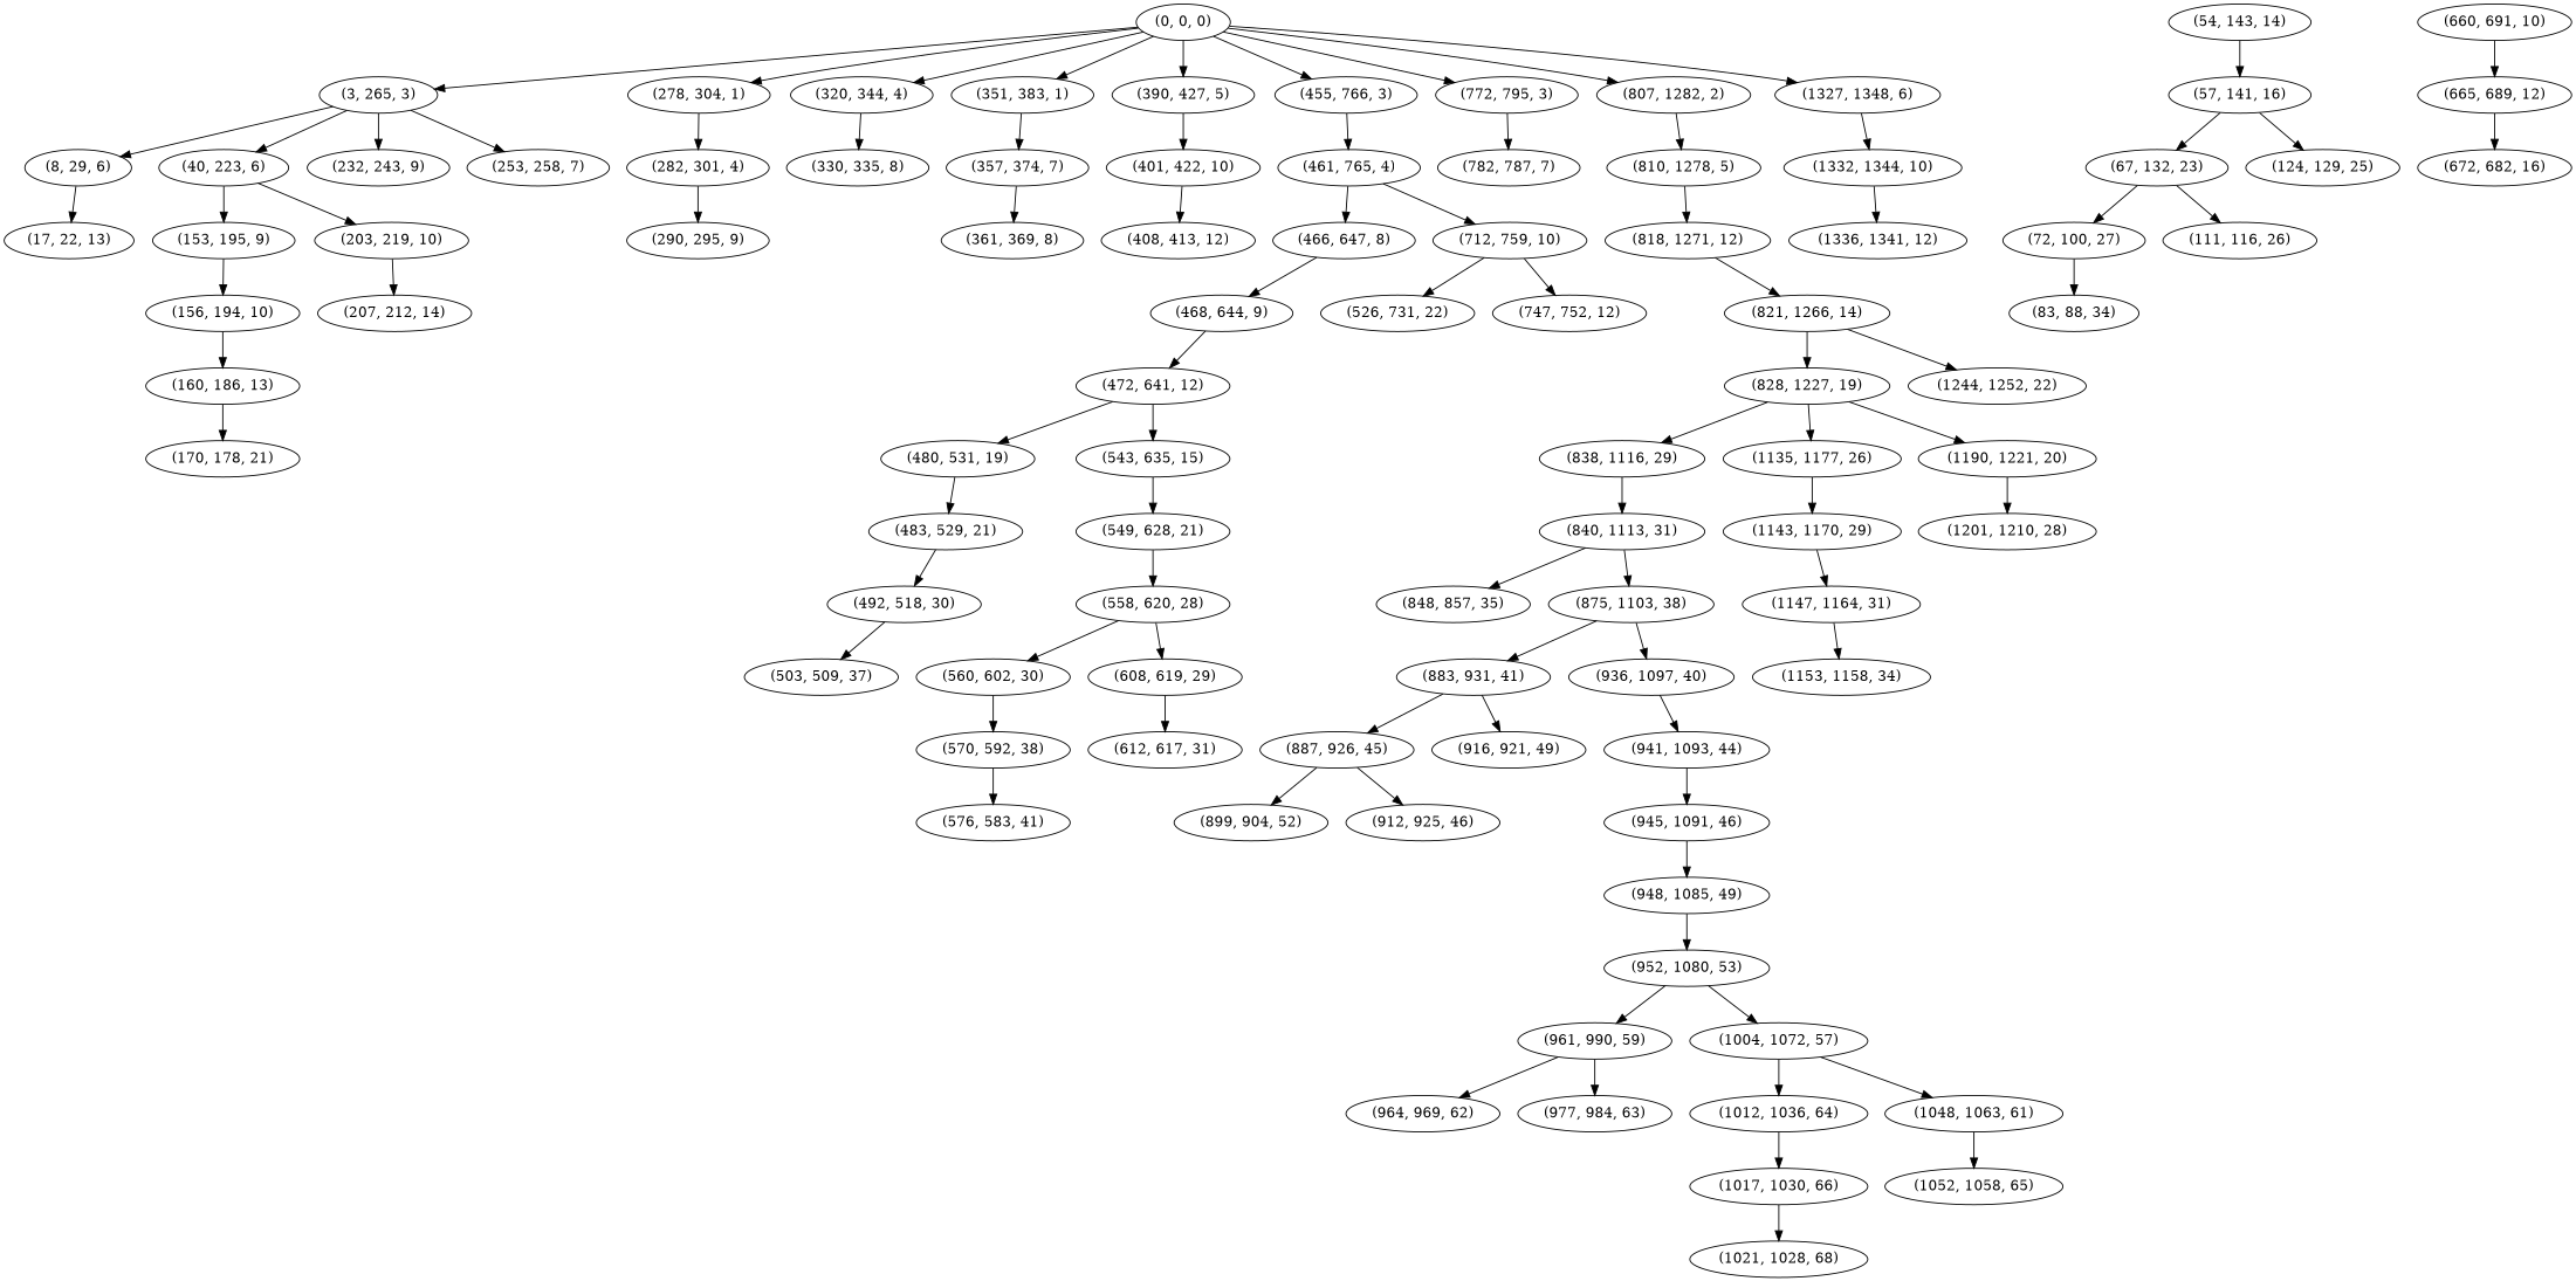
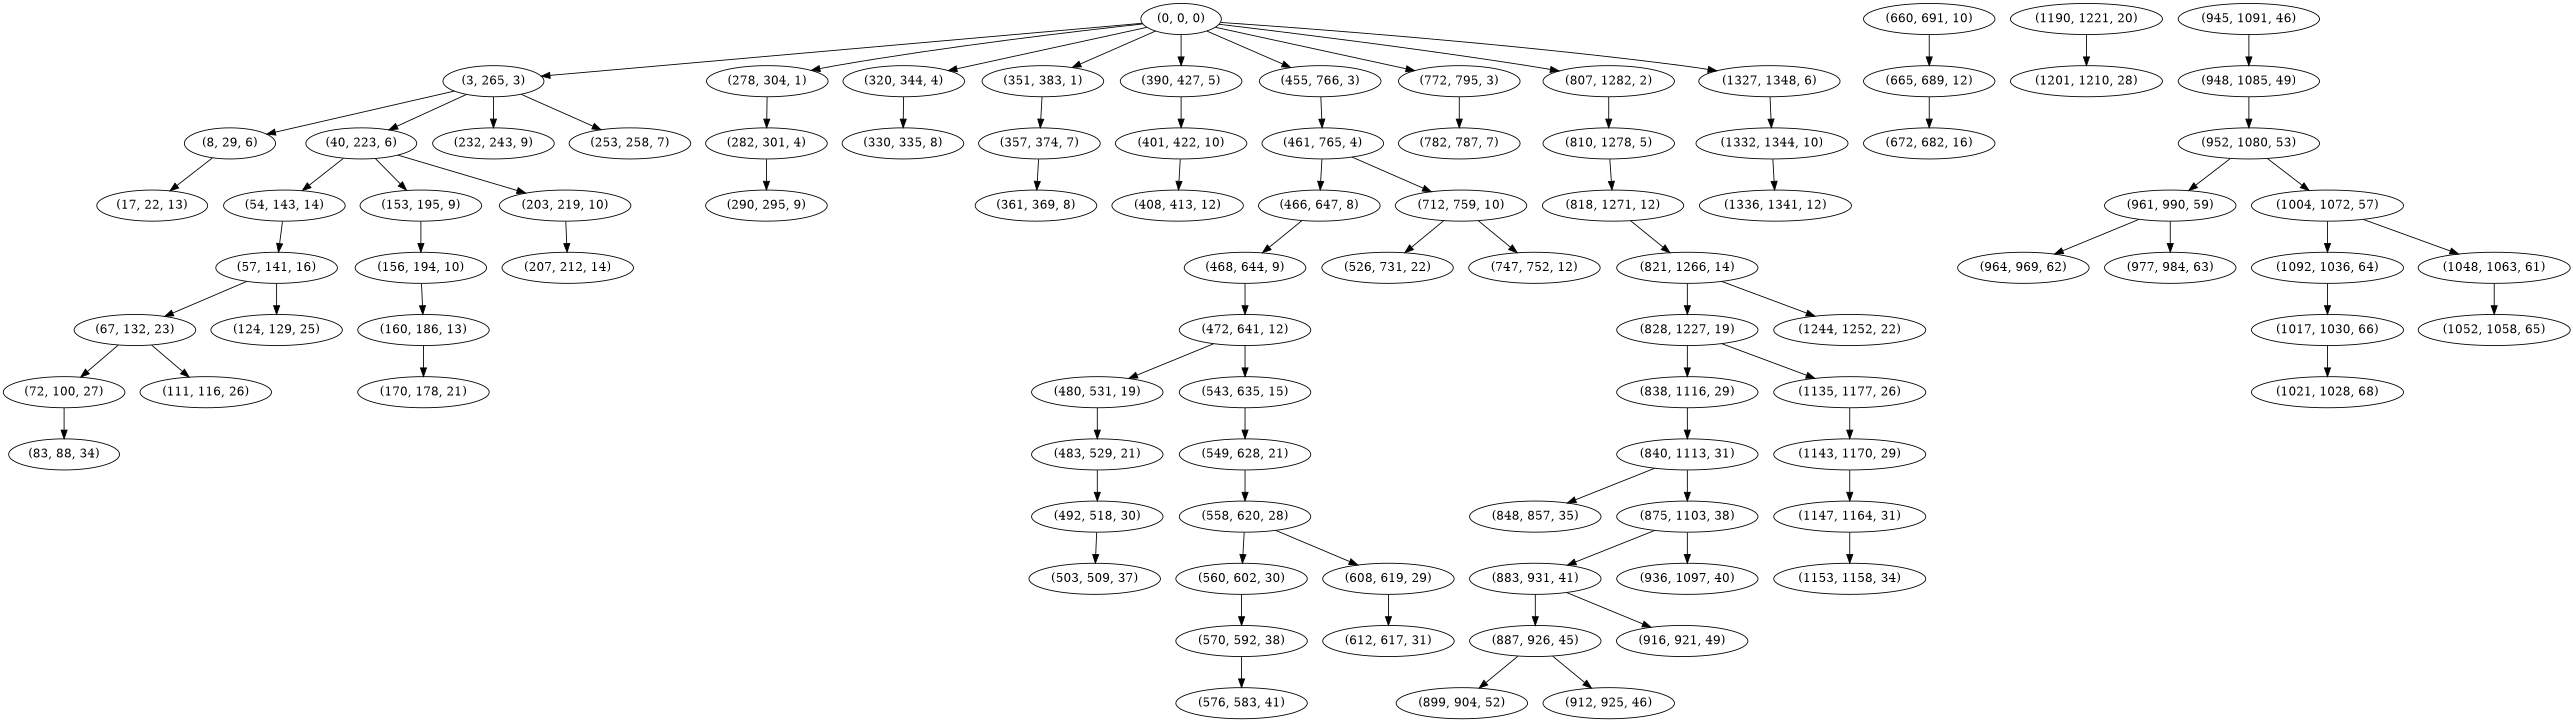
  digraph {
    "(0, 0, 0)"
    "(3, 265, 3)"
    "(278, 304, 1)"
    "(320, 344, 4)"
    "(351, 383, 1)"
    "(390, 427, 5)"
    "(455, 766, 3)"
    "(772, 795, 3)"
    "(807, 1282, 2)"
    "(1327, 1348, 6)"
    "(8, 29, 6)"
    "(40, 223, 6)"
    "(232, 243, 9)"
    "(253, 258, 7)"
    "(282, 301, 4)"
    "(330, 335, 8)"
    "(357, 374, 7)"
    "(401, 422, 10)"
    "(461, 765, 4)"
    "(782, 787, 7)"
    "(810, 1278, 5)"
    "(1332, 1344, 10)"
    "(17, 22, 13)"
    "(54, 143, 14)"
    "(153, 195, 9)"
    "(203, 219, 10)"
    "(57, 141, 16)"
    "(156, 194, 10)"
    "(207, 212, 14)"
    "(67, 132, 23)"
    "(124, 129, 25)"
    "(72, 100, 27)"
    "(111, 116, 26)"
    "(83, 88, 34)"
    "(160, 186, 13)"
    "(170, 178, 21)"
    "(290, 295, 9)"
    "(361, 369, 8)"
    "(408, 413, 12)"
    "(466, 647, 8)"
    "(712, 759, 10)"
    "(468, 644, 9)"
    "(660, 691, 10)"
    "(665, 689, 12)"
    n45 [label="(526, 731, 22)"]
    "(747, 752, 12)"
    "(472, 641, 12)"
    "(480, 531, 19)"
    "(543, 635, 15)"
    "(483, 529, 21)"
    "(549, 628, 21)"
    "(492, 518, 30)"
    "(503, 509, 37)"
    "(558, 620, 28)"
    "(560, 602, 30)"
    "(608, 619, 29)"
    "(570, 592, 38)"
    "(612, 617, 31)"
    "(576, 583, 41)"
    "(672, 682, 16)"
    "(818, 1271, 12)"
    "(821, 1266, 14)"
    "(828, 1227, 19)"
    "(1244, 1252, 22)"
    "(838, 1116, 29)"
    "(1135, 1177, 26)"
    "(1190, 1221, 20)"
    "(840, 1113, 31)"
    "(1143, 1170, 29)"
    "(1201, 1210, 28)"
    "(848, 857, 35)"
    "(875, 1103, 38)"
    "(883, 931, 41)"
    "(936, 1097, 40)"
    "(887, 926, 45)"
    "(916, 921, 49)"
-   "(941, 1093, 44)"
    "(899, 904, 52)"
    "(912, 925, 46)"
    "(945, 1091, 46)"
    "(948, 1085, 49)"
    "(952, 1080, 53)"
    "(961, 990, 59)"
    "(1004, 1072, 57)"
    "(964, 969, 62)"
    "(977, 984, 63)"
-   "(1012, 1036, 64)"
+   "(1012, 1036, 64)" [label="(1092, 1036, 64)"]
    "(1048, 1063, 61)"
    "(1017, 1030, 66)"
    "(1052, 1058, 65)"
    "(1021, 1028, 68)"
    "(1147, 1164, 31)"
    "(1153, 1158, 34)"
    "(1336, 1341, 12)"
    "(0, 0, 0)" -> "(3, 265, 3)"
    "(0, 0, 0)" -> "(278, 304, 1)"
    "(0, 0, 0)" -> "(320, 344, 4)"
    "(0, 0, 0)" -> "(351, 383, 1)"
    "(0, 0, 0)" -> "(390, 427, 5)"
    "(0, 0, 0)" -> "(455, 766, 3)"
    "(0, 0, 0)" -> "(772, 795, 3)"
    "(0, 0, 0)" -> "(807, 1282, 2)"
    "(0, 0, 0)" -> "(1327, 1348, 6)"
    "(3, 265, 3)" -> "(8, 29, 6)"
    "(3, 265, 3)" -> "(40, 223, 6)"
    "(3, 265, 3)" -> "(232, 243, 9)"
    "(3, 265, 3)" -> "(253, 258, 7)"
    "(278, 304, 1)" -> "(282, 301, 4)"
    "(320, 344, 4)" -> "(330, 335, 8)"
    "(351, 383, 1)" -> "(357, 374, 7)"
    "(390, 427, 5)" -> "(401, 422, 10)"
    "(455, 766, 3)" -> "(461, 765, 4)"
    "(772, 795, 3)" -> "(782, 787, 7)"
    "(807, 1282, 2)" -> "(810, 1278, 5)"
    "(1327, 1348, 6)" -> "(1332, 1344, 10)"
    "(8, 29, 6)" -> "(17, 22, 13)"
+   "(40, 223, 6)" -> "(54, 143, 14)"
    "(40, 223, 6)" -> "(153, 195, 9)"
    "(40, 223, 6)" -> "(203, 219, 10)"
    "(282, 301, 4)" -> "(290, 295, 9)"
    "(357, 374, 7)" -> "(361, 369, 8)"
    "(401, 422, 10)" -> "(408, 413, 12)"
    "(461, 765, 4)" -> "(466, 647, 8)"
    "(461, 765, 4)" -> "(712, 759, 10)"
    "(810, 1278, 5)" -> "(818, 1271, 12)"
    "(1332, 1344, 10)" -> "(1336, 1341, 12)"
    "(54, 143, 14)" -> "(57, 141, 16)"
    "(153, 195, 9)" -> "(156, 194, 10)"
    "(203, 219, 10)" -> "(207, 212, 14)"
    "(57, 141, 16)" -> "(67, 132, 23)"
    "(57, 141, 16)" -> "(124, 129, 25)"
    "(156, 194, 10)" -> "(160, 186, 13)"
    "(67, 132, 23)" -> "(72, 100, 27)"
    "(67, 132, 23)" -> "(111, 116, 26)"
    "(72, 100, 27)" -> "(83, 88, 34)"
    "(160, 186, 13)" -> "(170, 178, 21)"
    "(466, 647, 8)" -> "(468, 644, 9)"
    "(712, 759, 10)" -> n45
    "(712, 759, 10)" -> "(747, 752, 12)"
    "(468, 644, 9)" -> "(472, 641, 12)"
    "(660, 691, 10)" -> "(665, 689, 12)"
    "(665, 689, 12)" -> "(672, 682, 16)"
    "(472, 641, 12)" -> "(480, 531, 19)"
    "(472, 641, 12)" -> "(543, 635, 15)"
    "(480, 531, 19)" -> "(483, 529, 21)"
    "(543, 635, 15)" -> "(549, 628, 21)"
    "(483, 529, 21)" -> "(492, 518, 30)"
    "(549, 628, 21)" -> "(558, 620, 28)"
    "(492, 518, 30)" -> "(503, 509, 37)"
    "(558, 620, 28)" -> "(560, 602, 30)"
    "(558, 620, 28)" -> "(608, 619, 29)"
    "(560, 602, 30)" -> "(570, 592, 38)"
    "(608, 619, 29)" -> "(612, 617, 31)"
    "(570, 592, 38)" -> "(576, 583, 41)"
    "(818, 1271, 12)" -> "(821, 1266, 14)"
    "(821, 1266, 14)" -> "(828, 1227, 19)"
    "(821, 1266, 14)" -> "(1244, 1252, 22)"
    "(828, 1227, 19)" -> "(838, 1116, 29)"
    "(828, 1227, 19)" -> "(1135, 1177, 26)"
-   "(828, 1227, 19)" -> "(1190, 1221, 20)"
    "(838, 1116, 29)" -> "(840, 1113, 31)"
    "(1135, 1177, 26)" -> "(1143, 1170, 29)"
    "(1190, 1221, 20)" -> "(1201, 1210, 28)"
    "(840, 1113, 31)" -> "(848, 857, 35)"
    "(840, 1113, 31)" -> "(875, 1103, 38)"
    "(1143, 1170, 29)" -> "(1147, 1164, 31)"
    "(875, 1103, 38)" -> "(883, 931, 41)"
    "(875, 1103, 38)" -> "(936, 1097, 40)"
    "(883, 931, 41)" -> "(887, 926, 45)"
    "(883, 931, 41)" -> "(916, 921, 49)"
-   "(936, 1097, 40)" -> "(941, 1093, 44)"
    "(887, 926, 45)" -> "(899, 904, 52)"
    "(887, 926, 45)" -> "(912, 925, 46)"
-   "(941, 1093, 44)" -> "(945, 1091, 46)"
    "(945, 1091, 46)" -> "(948, 1085, 49)"
    "(948, 1085, 49)" -> "(952, 1080, 53)"
    "(952, 1080, 53)" -> "(961, 990, 59)"
    "(952, 1080, 53)" -> "(1004, 1072, 57)"
    "(961, 990, 59)" -> "(964, 969, 62)"
    "(961, 990, 59)" -> "(977, 984, 63)"
    "(1004, 1072, 57)" -> "(1012, 1036, 64)"
    "(1004, 1072, 57)" -> "(1048, 1063, 61)"
    "(1012, 1036, 64)" -> "(1017, 1030, 66)"
    "(1048, 1063, 61)" -> "(1052, 1058, 65)"
    "(1017, 1030, 66)" -> "(1021, 1028, 68)"
    "(1147, 1164, 31)" -> "(1153, 1158, 34)"
  }
